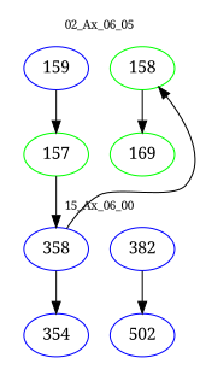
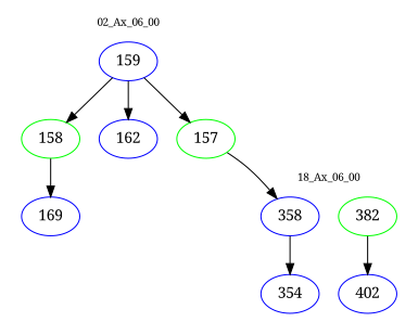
  digraph {
    fontname="Noto Serif"
    node [color=blue fontname="Noto Serif"]
    edge [color=black fontname="Noto Serif"]
-   n1 [label=382]
+   n1 [color=green label=382]
    n2 [label=358]
-   n3 [label=502]
+   n3 [label=402]
    n4 [label=354]
    n5 [label=159]
    n6 [color=green label=157]
+   n7 [label=162]
    n8 [color=green label=158]
-   n9 [color=green label=169]
+   n9 [label=169]
    subgraph cluster_1 {
      color=white
      fontsize=10
-     label="15_Ax_06_00"
+     label="18_Ax_06_00"
      n1
      n2
      n3
      n4
    }
    subgraph cluster_2 {
      color=white
      fontsize=10
-     label="02_Ax_06_05"
+     label="02_Ax_06_00"
      n5
      n6
+     n7
      n8
      n9
    }
    n1 -> n3
    n2 -> n4
    n5 -> n6
-   n2 -> n8
+   n5 -> n7
+   n5 -> n8
    n6 -> n2
    n8 -> n9
  }
